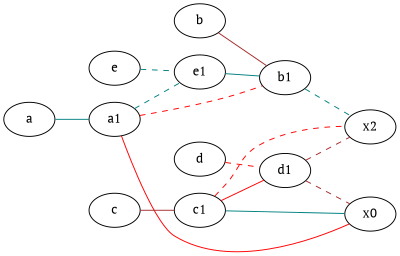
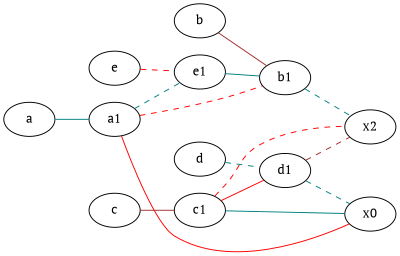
  graph {
    fontname="PT Serif"
    rankdir=LR
    node [fontname="PT Serif"]
    edge [color=teal fontname="PT Serif" style=dashed]
    c1
    x2
    x0
    d1
    b
    b1
    a1
    e1
    d
    c
    e
    a
    c1 -- x2 [color=red]
    c1 -- x0 [style=solid]
    c1 -- d1 [color=red style=solid]
    d1 -- x2 [color=brown]
-   d1 -- x0 [color=brown]
+   d1 -- x0
    b -- b1 [color=brown style=solid]
    b1 -- x2
    a1 -- x0 [color=red style=solid]
    a1 -- b1 [color=red]
    a1 -- e1
    e1 -- b1 [style=solid]
-   d -- d1 [color=red]
+   d -- d1
    c -- c1 [color=brown style=solid]
-   e -- e1
+   e -- e1 [color=red]
    a -- a1 [style=solid]
  }
